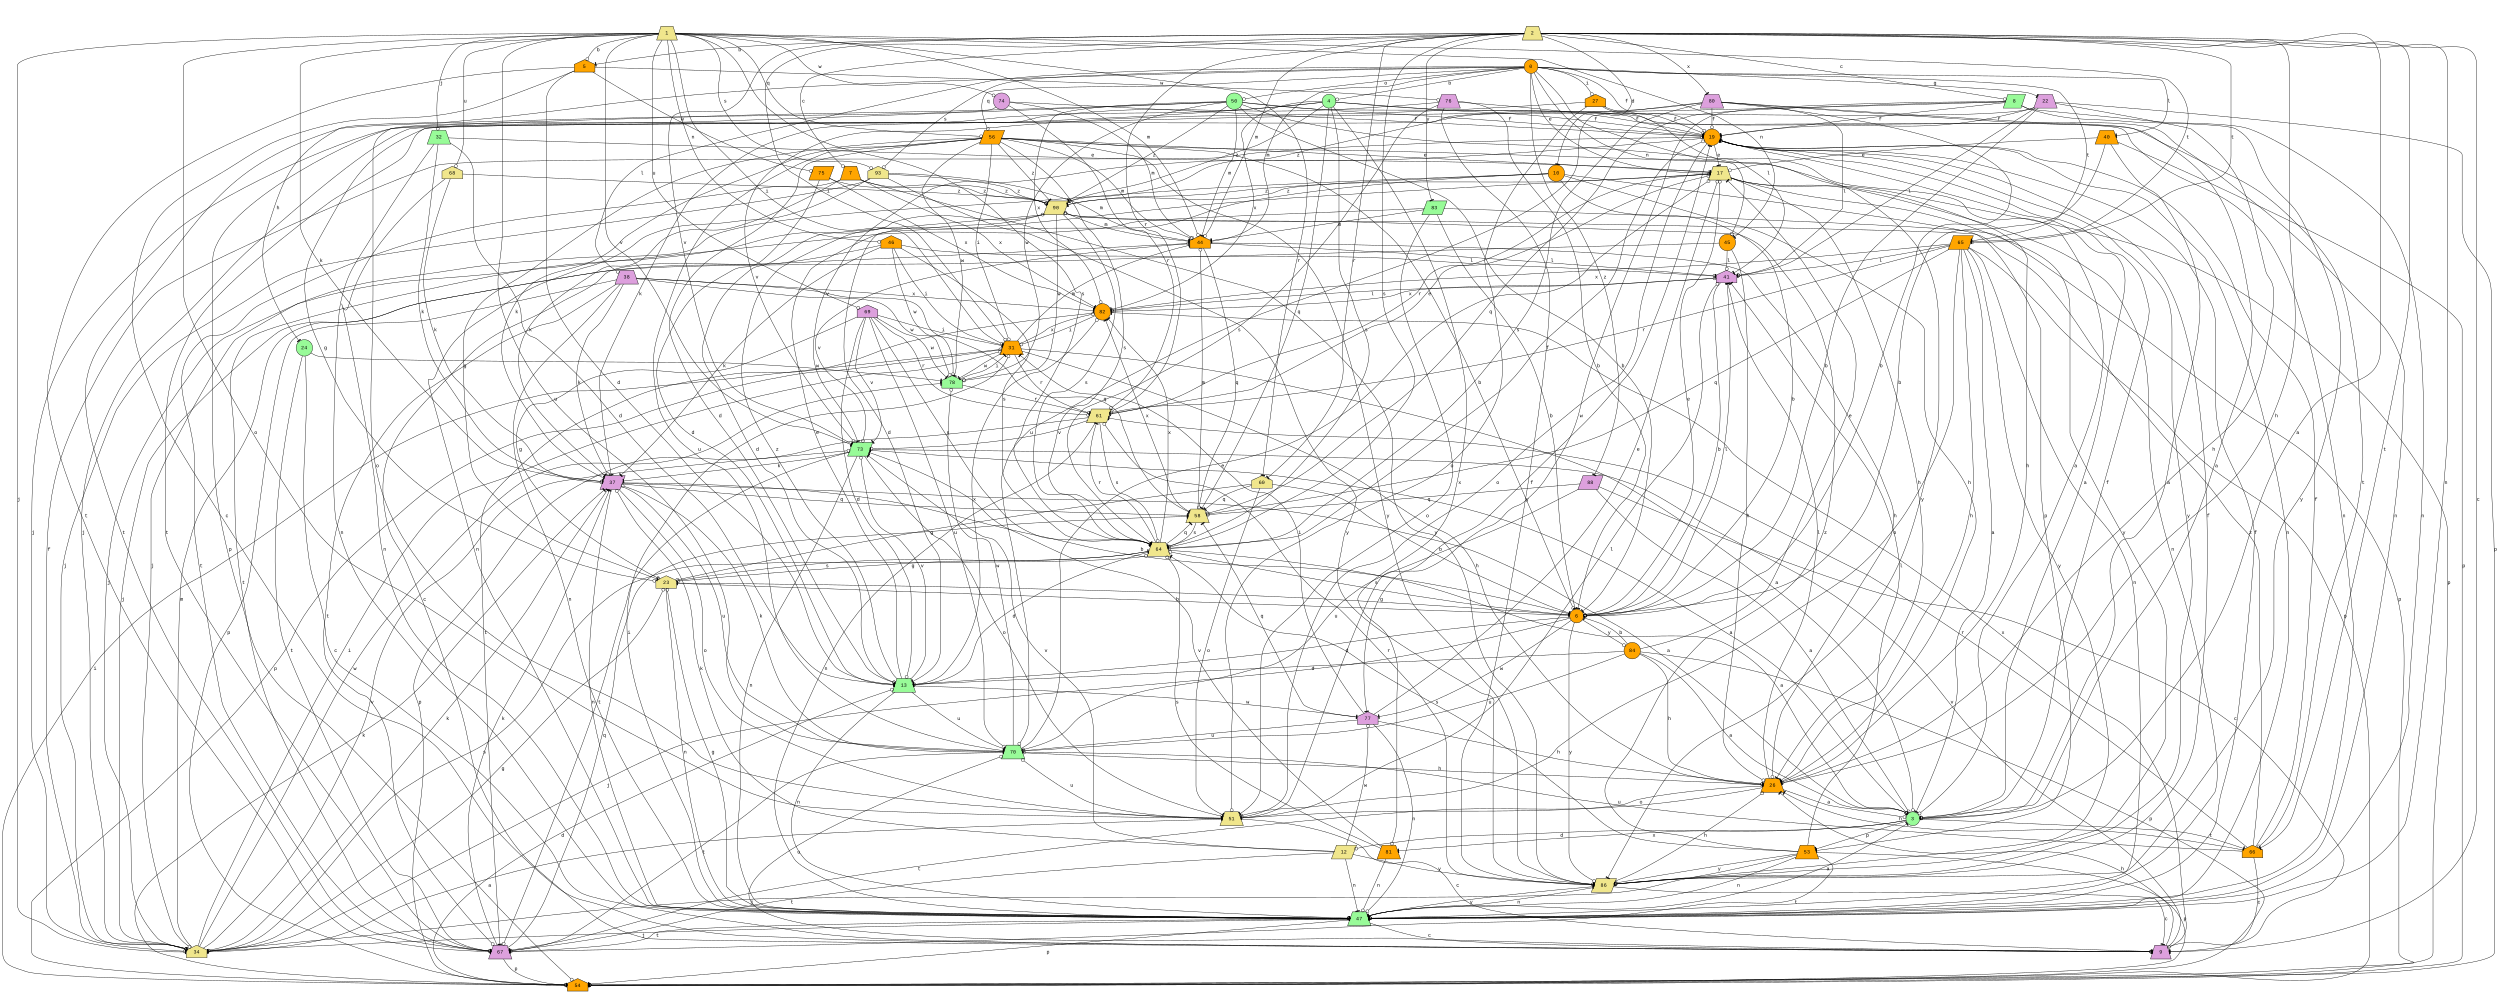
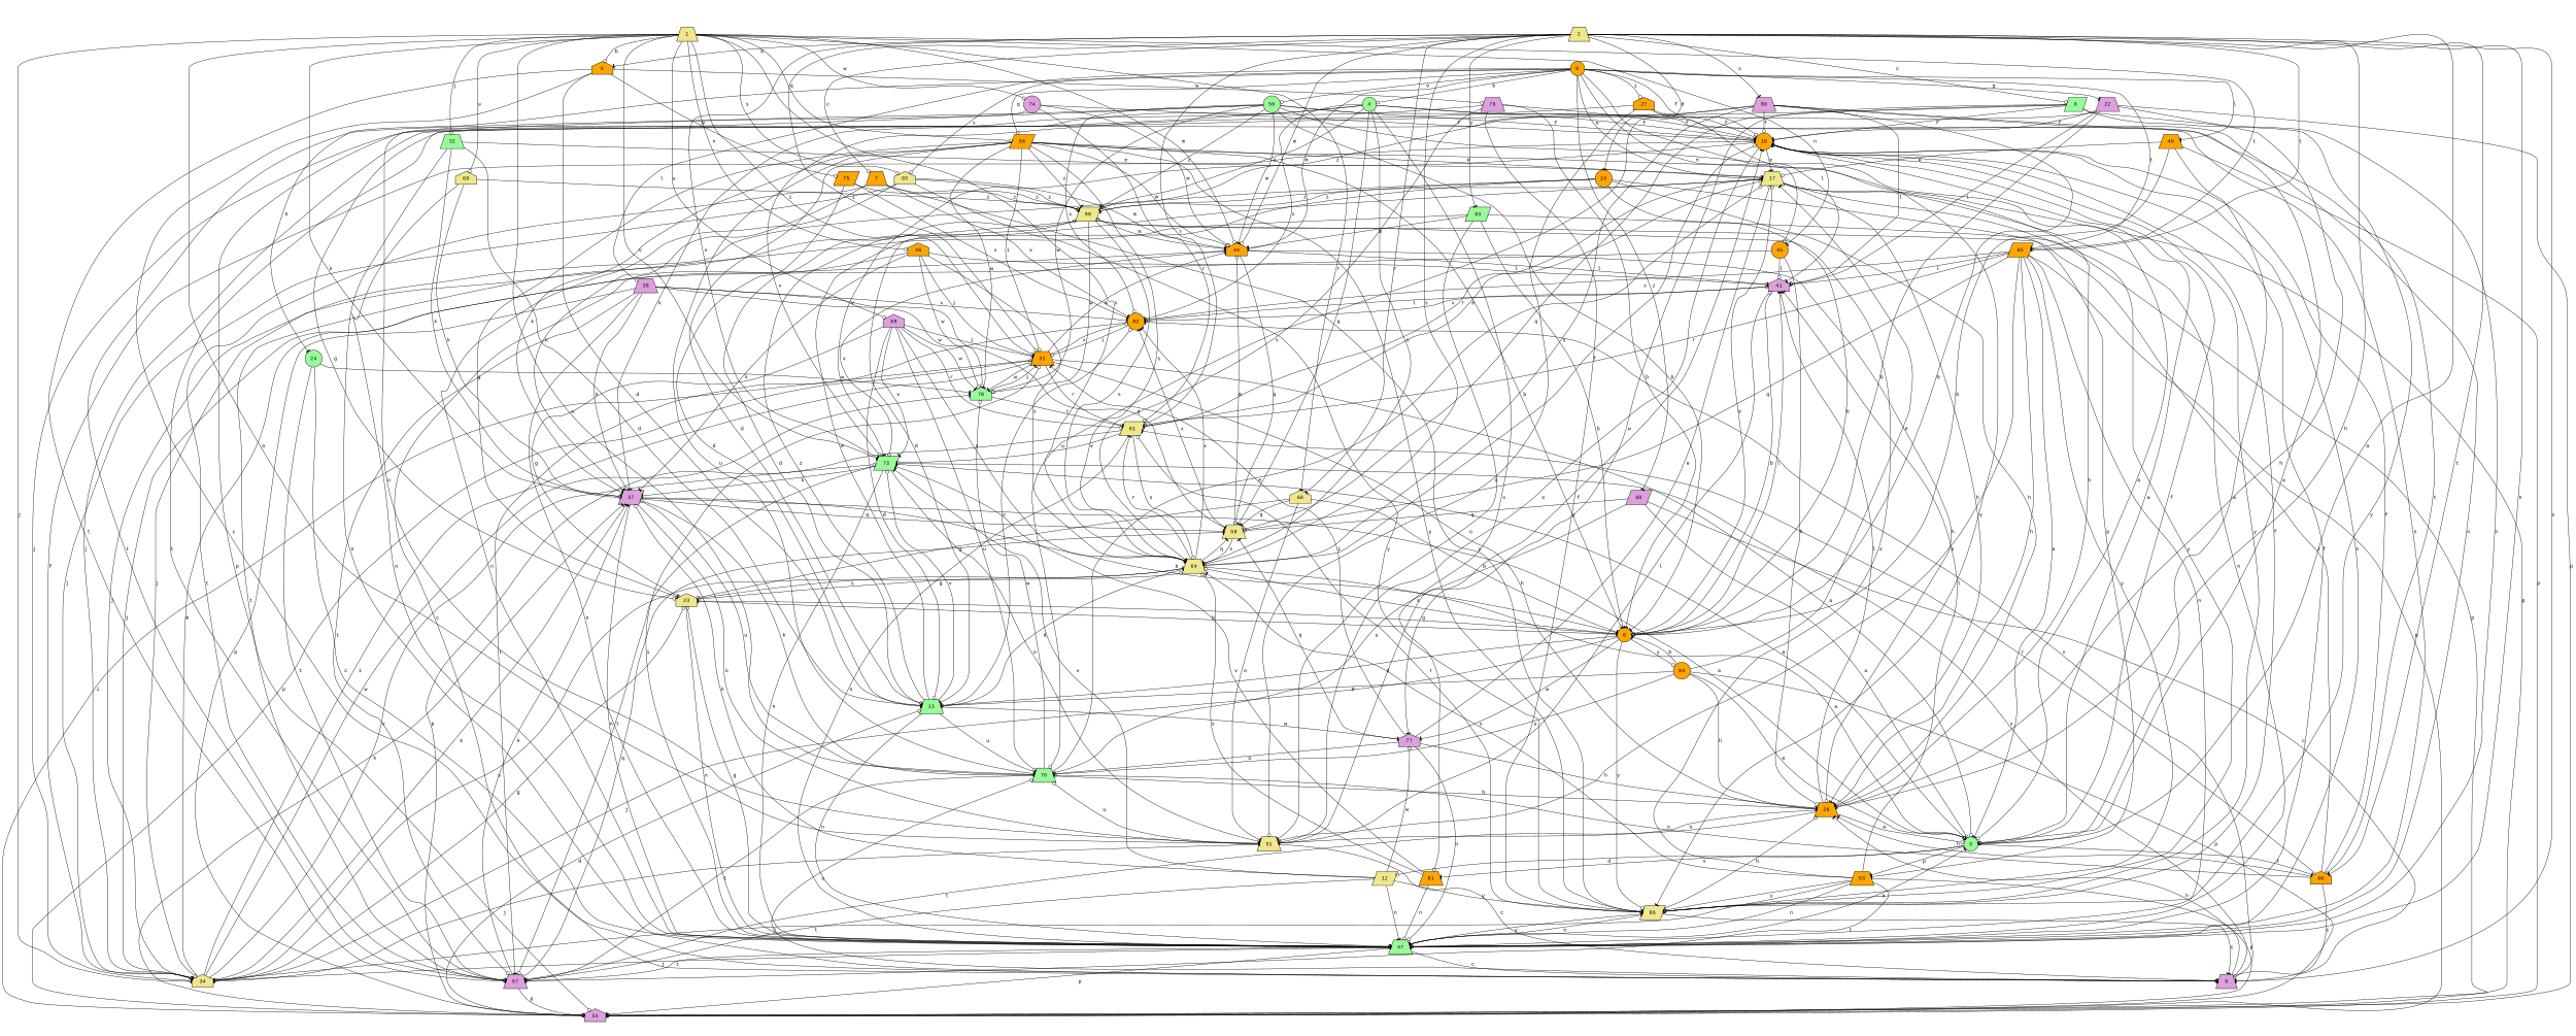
  strict digraph {
    fontname="Liberation Mono"
    node [fillcolor=orange fontname="Liberation Mono" shape=trapezium style=filled]
    edge [arrowhead=odot fontname="Liberation Mono"]
    0 [shape=circle]
    4 [fillcolor=palegreen shape=circle]
    17 [fillcolor=khaki]
    19 [shape=circle]
    22 [fillcolor=plum]
    24 [fillcolor=palegreen shape=circle]
    27 [shape=house]
    38 [fillcolor=plum]
    40
    41 [fillcolor=plum shape=house]
    44 [shape=house]
    45 [shape=circle]
    50 [fillcolor=palegreen shape=circle]
    56 [shape=parallelogram]
    n15 [fillcolor=khaki label=93 shape=house]
    65 [shape=parallelogram]
    88 [fillcolor=plum shape=parallelogram]
    34 [fillcolor=khaki shape=house]
    37 [fillcolor=plum shape=parallelogram]
    64 [fillcolor=khaki]
    66 [shape=house]
    81
    58 [fillcolor=khaki]
    82 [shape=circle]
    90 [fillcolor=khaki shape=parallelogram]
    26
    47 [fillcolor=palegreen]
    61 [fillcolor=khaki shape=parallelogram]
    86 [fillcolor=khaki shape=parallelogram]
-   54 [shape=house]
+   54 [fillcolor=plum shape=house]
    51 [fillcolor=khaki]
    73 [fillcolor=palegreen shape=parallelogram]
    3 [fillcolor=palegreen shape=circle]
    67 [fillcolor=plum]
    6 [shape=circle]
    9 [fillcolor=plum]
    78 [fillcolor=palegreen shape=house]
    31
    70 [fillcolor=palegreen]
    13 [fillcolor=palegreen]
    23 [fillcolor=khaki shape=house]
    1 [fillcolor=khaki]
    5 [shape=house]
    32 [fillcolor=palegreen]
    46 [shape=house]
    60 [fillcolor=khaki shape=house]
    68 [fillcolor=khaki shape=house]
    69 [fillcolor=plum shape=house]
    74 [fillcolor=plum shape=circle]
    75 [shape=parallelogram]
    76 [fillcolor=plum]
    2 [fillcolor=khaki]
    7
    8 [fillcolor=palegreen shape=parallelogram]
    10 [shape=circle]
    80 [fillcolor=plum]
    83 [fillcolor=palegreen shape=parallelogram]
    12 [fillcolor=khaki shape=parallelogram]
    53
    77 [fillcolor=plum shape=house]
    84 [shape=circle]
    0 -> 4 [label=b]
    0 -> 17 [arrowhead=tee label=e]
    0 -> 19 [label=f]
    0 -> 22 [arrowhead=tee label=g]
    0 -> 24 [arrowhead=tee label=h]
    0 -> 27 [label=i]
    0 -> 38 [label=l]
    0 -> 40 [arrowhead=tee label=l]
    0 -> 41 [arrowhead=tee label=l]
    0 -> 44 [arrowhead=tee label=m]
    0 -> 45 [label=n]
    0 -> 50 [label=o]
    0 -> 56 [label=q]
    0 -> n15 [label=s]
    0 -> 65 [arrowhead=tee label=t]
    0 -> 88 [arrowhead=tee label=z]
    4 -> 19 [arrowhead=tee label=f]
    4 -> 34 [label=j]
    4 -> 37 [arrowhead=tee label=k]
    4 -> 64 [arrowhead=tee label=s]
    4 -> 66 [label=t]
    4 -> 81 [label=x]
    4 -> 58 [arrowhead=tee label=q]
    4 -> 82 [arrowhead=tee label=x]
    4 -> 90 [label=z]
    17 -> 90 [arrowhead=tee label=z]
    17 -> 26 [arrowhead=tee label=h]
    17 -> 47 [arrowhead=tee label=n]
    17 -> 61 [arrowhead=tee label=r]
    17 -> 86 [arrowhead=tee label=y]
    17 -> 54 [arrowhead=tee label=p]
    19 -> 17 [arrowhead=tee label=e]
    19 -> 47 [label=n]
    19 -> 86 [label=y]
    19 -> 51 [label=o]
    19 -> 73 [arrowhead=tee label=v]
    19 -> 3 [arrowhead=tee label=a]
    22 -> 19 [arrowhead=tee label=f]
    22 -> 41 [label=l]
    22 -> 26 [label=h]
    22 -> 54 [arrowhead=tee label=p]
    22 -> 67 [label=t]
    22 -> 6 [label=b]
    24 -> 67 [arrowhead=tee label=t]
    24 -> 9 [label=c]
    24 -> 78 [arrowhead=tee label=w]
    27 -> 19 [label=f]
    27 -> 86 [arrowhead=tee label=y]
    27 -> 51 [label=o]
    27 -> 73 [label=v]
    38 -> 37 [label=k]
    38 -> 58 [arrowhead=tee label=q]
    38 -> 82 [arrowhead=tee label=x]
    38 -> 47 [label=n]
    38 -> 54 [label=p]
    38 -> 67 [label=t]
    38 -> 78 [label=w]
    40 -> 17 [label=e]
    40 -> 54 [label=p]
    40 -> 3 [label=a]
    40 -> 6 [label=b]
    41 -> 82 [label=x]
    41 -> 6 [label=b]
    44 -> 41 [label=l]
    44 -> 58 [label=q]
    44 -> 26 [label=h]
    44 -> 73 [label=v]
    45 -> 41 [label=l]
    45 -> 34 [label=j]
    45 -> 26 [label=h]
    50 -> 19 [arrowhead=tee label=f]
    50 -> 44 [arrowhead=tee label=m]
    50 -> 82 [label=x]
    50 -> 90 [arrowhead=tee label=z]
    50 -> 47 [label=n]
    50 -> 54 [label=p]
    50 -> 3 [label=a]
    50 -> 67 [label=t]
    50 -> 6 [arrowhead=tee label=b]
    50 -> 78 [label=w]
    56 -> 17 [arrowhead=tee label=e]
    56 -> 44 [label=m]
    56 -> 37 [arrowhead=tee label=k]
    56 -> 64 [label=s]
    56 -> 90 [arrowhead=tee label=z]
    56 -> 26 [arrowhead=tee label=h]
    56 -> 86 [arrowhead=tee label=y]
    56 -> 6 [label=b]
    56 -> 78 [arrowhead=tee label=w]
    56 -> 31 [label=i]
    56 -> 70 [arrowhead=tee label=u]
    56 -> 13 [label=d]
    56 -> 23 [arrowhead=tee label=g]
    n15 -> 44 [arrowhead=tee label=m]
    n15 -> 34 [label=j]
    n15 -> 90 [label=z]
    n15 -> 47 [arrowhead=tee label=n]
    n15 -> 86 [label=y]
    65 -> 41 [arrowhead=tee label=l]
    65 -> 58 [label=q]
    65 -> 82 [label=x]
    65 -> 26 [arrowhead=tee label=h]
    65 -> 47 [label=n]
    65 -> 61 [label=r]
    65 -> 86 [label=y]
    65 -> 54 [arrowhead=tee label=p]
    65 -> 51 [label=o]
    65 -> 3 [arrowhead=tee label=a]
    88 -> 58 [label=q]
    88 -> 3 [label=a]
    88 -> 9 [label=c]
    88 -> 70 [label=u]
    34 -> 19 [label=f]
    34 -> 44 [label=m]
    34 -> 37 [arrowhead=tee label=k]
    34 -> 64 [label=s]
    34 -> 73 [label=v]
    34 -> 78 [arrowhead=tee label=w]
    34 -> 31 [label=i]
    34 -> 23 [label=g]
    37 -> 58 [arrowhead=tee label=q]
    37 -> 47 [label=n]
    37 -> 51 [arrowhead=tee label=o]
    37 -> 3 [arrowhead=tee label=a]
    37 -> 6 [arrowhead=tee label=b]
    37 -> 70 [arrowhead=tee label=u]
    64 -> 19 [label=f]
    64 -> 58 [arrowhead=tee label=q]
    64 -> 82 [arrowhead=tee label=x]
    64 -> 61 [arrowhead=tee label=r]
    64 -> 3 [label=a]
    64 -> 13 [arrowhead=tee label=d]
    64 -> 23 [label=g]
    66 -> 19 [arrowhead=tee label=f]
    66 -> 90 [label=z]
    66 -> 26 [arrowhead=tee label=h]
    66 -> 61 [arrowhead=tee label=r]
    66 -> 9 [arrowhead=tee label=c]
    66 -> 70 [label=u]
    81 -> 64 [label=s]
    81 -> 47 [label=n]
    81 -> 73 [arrowhead=tee label=v]
    58 -> 44 [label=m]
    58 -> 64 [label=s]
    58 -> 82 [arrowhead=tee label=x]
    82 -> 41 [label=l]
    82 -> 67 [arrowhead=tee label=t]
    82 -> 31 [label=i]
    90 -> 44 [arrowhead=tee label=m]
    90 -> 64 [arrowhead=tee label=s]
    90 -> 67 [arrowhead=tee label=t]
    90 -> 78 [label=w]
    90 -> 13 [label=d]
    26 -> 41 [arrowhead=tee label=l]
    26 -> 51 [arrowhead=tee label=o]
    26 -> 3 [label=a]
    26 -> 67 [arrowhead=tee label=t]
    47 -> 19 [arrowhead=tee label=f]
    47 -> 34 [arrowhead=tee label=j]
    47 -> 86 [arrowhead=tee label=y]
    47 -> 54 [arrowhead=tee label=p]
    47 -> 3 [arrowhead=tee label=a]
    47 -> 67 [label=t]
    47 -> 9 [arrowhead=tee label=c]
    47 -> 31 [label=i]
    47 -> 23 [label=g]
    61 -> 17 [label=e]
    61 -> 64 [label=s]
    61 -> 47 [arrowhead=tee label=n]
    61 -> 54 [label=p]
    61 -> 73 [label=v]
    86 -> 19 [label=f]
    86 -> 26 [label=h]
    86 -> 47 [arrowhead=tee label=n]
    86 -> 61 [label=r]
    86 -> 9 [arrowhead=tee label=c]
    54 -> 37 [arrowhead=tee label=k]
    54 -> 31 [label=i]
    54 -> 13 [label=d]
    51 -> 19 [arrowhead=tee label=f]
    51 -> 41 [label=l]
-   51 -> 34 [arrowhead=tee label=a]
+   51 -> 34 [arrowhead=tee label=j]
    51 -> 9 [label=c]
    51 -> 70 [label=u]
    73 -> 37 [arrowhead=tee label=k]
    73 -> 47 [arrowhead=tee label=n]
    73 -> 51 [label=o]
    73 -> 3 [label=a]
    73 -> 67 [label=t]
    3 -> 19 [arrowhead=tee label=f]
    3 -> 66 [arrowhead=tee label=t]
    3 -> 81 [arrowhead=tee label=x]
    3 -> 12 [label=d]
    3 -> 53 [arrowhead=tee label=p]
    67 -> 37 [arrowhead=tee label=k]
    67 -> 58 [arrowhead=tee label=q]
    67 -> 54 [arrowhead=tee label=p]
    6 -> 17 [label=e]
    6 -> 41 [arrowhead=tee label=l]
    6 -> 34 [arrowhead=tee label=j]
    6 -> 64 [label=s]
    6 -> 86 [label=y]
    6 -> 13 [arrowhead=tee label=d]
    6 -> 23 [arrowhead=tee label=g]
    6 -> 77 [arrowhead=tee label=w]
    6 -> 84 [label=y]
    9 -> 82 [arrowhead=tee label=x]
    9 -> 26 [arrowhead=tee label=h]
    9 -> 73 [arrowhead=tee label=v]
    9 -> 70 [label=u]
    78 -> 61 [arrowhead=tee label=r]
    78 -> 31 [arrowhead=tee label=i]
    31 -> 44 [arrowhead=tee label=m]
    31 -> 82 [label=x]
    31 -> 26 [label=h]
    31 -> 61 [label=r]
    31 -> 54 [arrowhead=tee label=p]
    31 -> 3 [label=a]
    31 -> 78 [arrowhead=tee label=w]
    70 -> 17 [label=e]
    70 -> 37 [label=k]
    70 -> 26 [arrowhead=tee label=h]
    70 -> 67 [arrowhead=tee label=t]
    70 -> 78 [label=w]
    13 -> 17 [label=e]
    13 -> 82 [label=x]
    13 -> 90 [label=z]
    13 -> 47 [label=n]
    13 -> 73 [label=v]
    13 -> 70 [arrowhead=tee label=u]
    13 -> 77 [arrowhead=tee label=w]
    23 -> 64 [arrowhead=tee label=s]
    23 -> 47 [arrowhead=tee label=n]
    23 -> 6 [arrowhead=tee label=b]
    1 -> 44 [label=m]
    1 -> 45 [arrowhead=tee label=n]
    1 -> 56 [label=q]
    1 -> n15 [label=s]
    1 -> 65 [arrowhead=tee label=t]
    1 -> 34 [arrowhead=tee label=j]
    1 -> 37 [label=k]
    1 -> 64 [arrowhead=tee label=s]
    1 -> 51 [arrowhead=tee label=o]
    1 -> 73 [arrowhead=tee label=v]
    1 -> 31 [label=i]
    1 -> 70 [arrowhead=tee label=u]
    1 -> 5 [label=b]
    1 -> 32 [label=j]
    1 -> 46 [label=n]
    1 -> 60 [arrowhead=tee label=r]
    1 -> 68 [label=u]
    1 -> 69 [label=u]
    1 -> 74 [label=w]
    5 -> 67 [arrowhead=tee label=t]
    5 -> 9 [arrowhead=tee label=c]
    5 -> 13 [arrowhead=tee label=d]
    5 -> 75 [label=w]
    5 -> 76 [label=w]
    32 -> 17 [label=e]
    32 -> 37 [arrowhead=tee label=k]
    32 -> 47 [arrowhead=tee label=n]
    32 -> 13 [arrowhead=tee label=d]
    46 -> 41 [arrowhead=tee label=l]
    46 -> 37 [arrowhead=tee label=k]
    46 -> 64 [arrowhead=tee label=s]
    46 -> 9 [label=c]
    46 -> 78 [label=w]
    46 -> 31 [arrowhead=tee label=i]
    60 -> 58 [arrowhead=tee label=q]
    60 -> 51 [arrowhead=tee label=o]
    60 -> 6 [arrowhead=tee label=b]
    60 -> 23 [label=g]
    68 -> 37 [label=k]
    68 -> 90 [label=z]
    68 -> 47 [arrowhead=tee label=n]
    69 -> 64 [arrowhead=tee label=s]
    69 -> 61 [label=r]
    69 -> 73 [arrowhead=tee label=v]
    69 -> 78 [arrowhead=tee label=w]
    69 -> 31 [arrowhead=tee label=i]
    69 -> 70 [label=u]
    69 -> 13 [label=d]
    69 -> 23 [label=g]
    74 -> 19 [arrowhead=tee label=f]
    74 -> 44 [label=m]
    74 -> 61 [label=r]
    74 -> 51 [arrowhead=tee label=o]
    75 -> 82 [arrowhead=tee label=x]
    75 -> 90 [label=z]
    75 -> 13 [arrowhead=tee label=d]
    76 -> 19 [arrowhead=tee label=f]
    76 -> 64 [arrowhead=tee label=s]
    76 -> 86 [arrowhead=tee label=y]
    76 -> 6 [arrowhead=tee label=b]
    76 -> 23 [label=g]
    2 -> 44 [label=m]
    2 -> 65 [label=t]
    2 -> 64 [arrowhead=tee label=s]
    2 -> 66 [arrowhead=tee label=t]
    2 -> 26 [arrowhead=tee label=h]
    2 -> 47 [arrowhead=tee label=n]
    2 -> 61 [label=r]
    2 -> 73 [arrowhead=tee label=v]
    2 -> 3 [label=a]
    2 -> 9 [arrowhead=tee label=c]
    2 -> 31 [label=i]
    2 -> 5 [arrowhead=tee label=b]
    2 -> 60 [arrowhead=tee label=r]
    2 -> 7 [label=c]
    2 -> 8 [label=c]
    2 -> 10 [arrowhead=tee label=d]
    2 -> 80 [arrowhead=tee label=x]
    2 -> 83 [arrowhead=tee label=y]
    7 -> 37 [arrowhead=tee label=k]
    7 -> 82 [arrowhead=tee label=x]
    7 -> 90 [arrowhead=tee label=z]
    7 -> 86 [arrowhead=tee label=y]
    7 -> 67 [arrowhead=tee label=t]
    8 -> 19 [arrowhead=tee label=f]
    8 -> 34 [label=j]
    8 -> 58 [label=q]
    8 -> 47 [arrowhead=tee label=n]
    8 -> 86 [label=y]
    8 -> 77 [arrowhead=tee label=w]
    10 -> 34 [label=j]
    10 -> 90 [arrowhead=tee label=z]
    10 -> 26 [arrowhead=tee label=h]
    10 -> 6 [label=b]
    10 -> 13 [arrowhead=tee label=d]
    10 -> 53 [arrowhead=tee label=p]
    80 -> 19 [label=f]
    80 -> 41 [label=l]
    80 -> 64 [label=s]
    80 -> 90 [label=z]
    80 -> 47 [label=n]
    80 -> 3 [label=a]
    80 -> 6 [label=b]
    80 -> 70 [label=u]
    83 -> 44 [arrowhead=tee label=m]
    83 -> 34 [arrowhead=tee label=j]
    83 -> 54 [label=p]
    83 -> 51 [arrowhead=tee label=o]
    83 -> 6 [arrowhead=tee label=b]
    12 -> 37 [label=k]
    12 -> 47 [arrowhead=tee label=n]
    12 -> 86 [label=y]
    12 -> 73 [arrowhead=tee label=v]
    12 -> 67 [label=t]
    12 -> 77 [label=w]
    53 -> 41 [arrowhead=tee label=l]
    53 -> 34 [label=j]
    53 -> 64 [arrowhead=tee label=s]
    53 -> 90 [label=z]
    53 -> 47 [arrowhead=tee label=n]
    53 -> 86 [label=y]
    53 -> 54 [label=p]
    53 -> 67 [arrowhead=tee label=t]
    77 -> 17 [label=e]
    77 -> 58 [arrowhead=tee label=q]
    77 -> 26 [label=h]
    77 -> 47 [label=n]
    77 -> 31 [arrowhead=tee label=i]
    77 -> 70 [label=u]
    84 -> 17 [arrowhead=tee label=e]
    84 -> 26 [arrowhead=tee label=h]
    84 -> 54 [label=p]
    84 -> 3 [label=a]
    84 -> 6 [arrowhead=tee label=b]
    84 -> 70 [arrowhead=tee label=u]
    84 -> 13 [label=d]
  }
